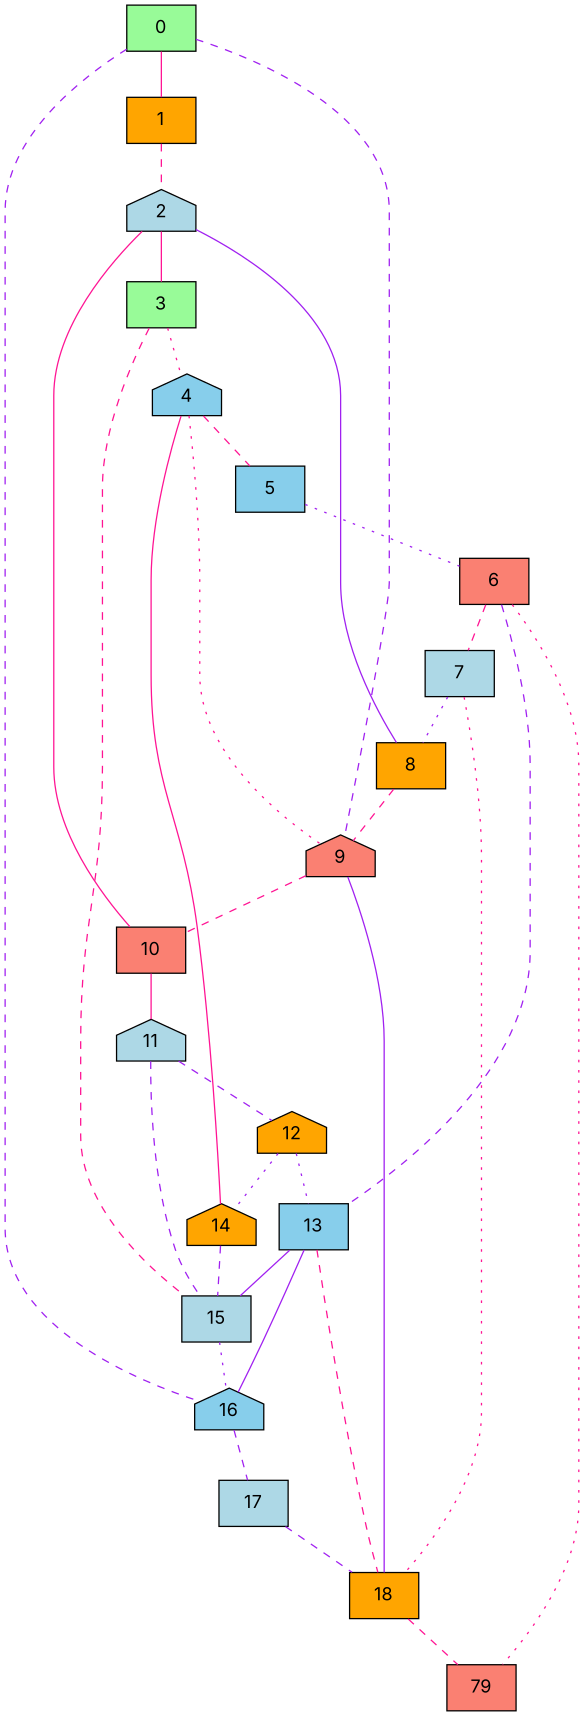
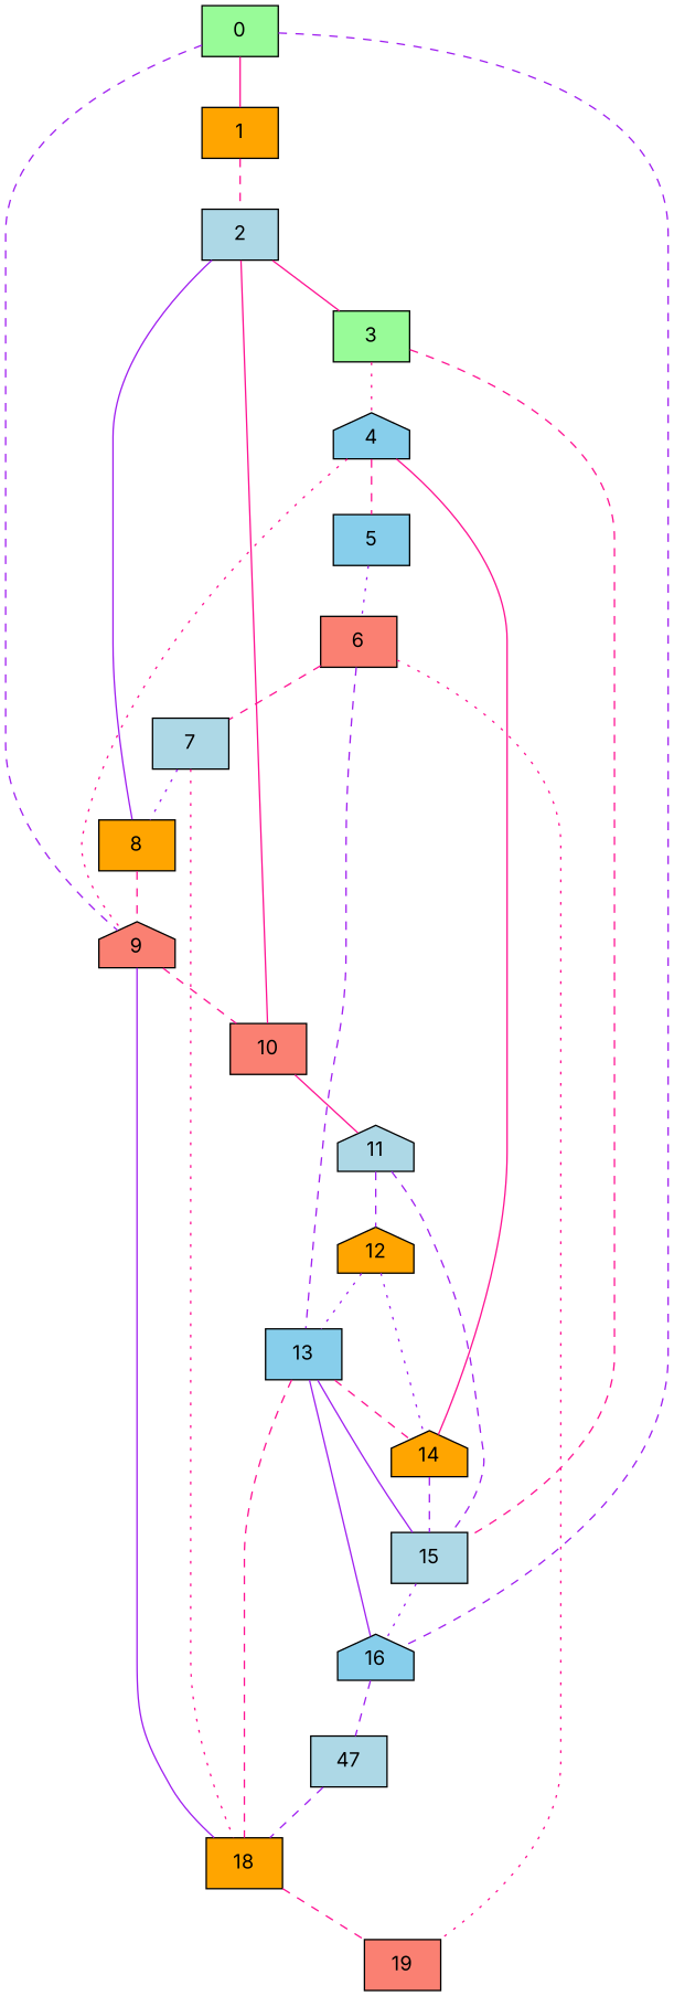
  graph {
    fontname=Inter
    node [fillcolor=orange fontname=Inter shape=box style=filled]
    edge [color=deeppink fontname=Inter style=dashed]
    0 [fillcolor=palegreen]
    1
    16 [fillcolor=skyblue shape=house]
    9 [fillcolor=salmon shape=house]
-   2 [fillcolor=lightblue shape=house]
-   17 [fillcolor=lightblue]
+   2 [fillcolor=lightblue]
+   17 [fillcolor=lightblue label=47]
    10 [fillcolor=salmon]
    18
    3 [fillcolor=palegreen]
    8
    11 [fillcolor=lightblue shape=house]
-   19 [fillcolor=salmon label=79]
+   19 [fillcolor=salmon]
    4 [fillcolor=skyblue shape=house]
    15 [fillcolor=lightblue]
    5 [fillcolor=skyblue]
    14 [shape=house]
    12 [shape=house]
    6 [fillcolor=salmon]
    7 [fillcolor=lightblue]
    13 [fillcolor=skyblue]
    0 -- 1 [style=solid]
    0 -- 16 [color=purple]
    0 -- 9 [color=purple]
    1 -- 2
    16 -- 17 [color=purple]
    9 -- 10
    9 -- 18 [color=purple style=solid]
    2 -- 10 [style=solid]
    2 -- 3 [style=solid]
    2 -- 8 [color=purple style=solid]
    17 -- 18 [color=purple]
    10 -- 11 [style=solid]
    18 -- 19
    3 -- 4 [style=dotted]
    3 -- 15
    8 -- 9
    11 -- 15 [color=purple]
    11 -- 12 [color=purple]
    4 -- 9 [style=dotted]
    4 -- 5
    4 -- 14 [style=solid]
    15 -- 16 [color=purple style=dotted]
    5 -- 6 [color=purple style=dotted]
    14 -- 15 [color=purple]
    12 -- 14 [color=purple style=dotted]
    12 -- 13 [color=purple style=dotted]
    6 -- 19 [style=dotted]
    6 -- 7
    6 -- 13 [color=purple]
    7 -- 18 [style=dotted]
    7 -- 8 [color=purple style=dotted]
    13 -- 16 [color=purple style=solid]
    13 -- 18
    13 -- 15 [color=purple style=solid]
+   13 -- 14
  }
